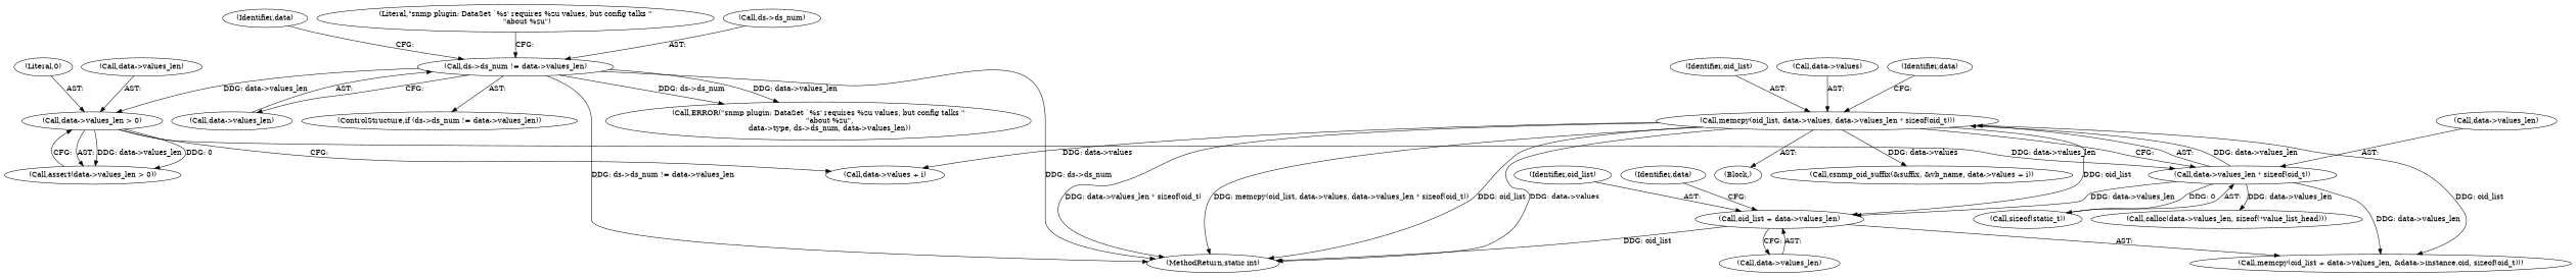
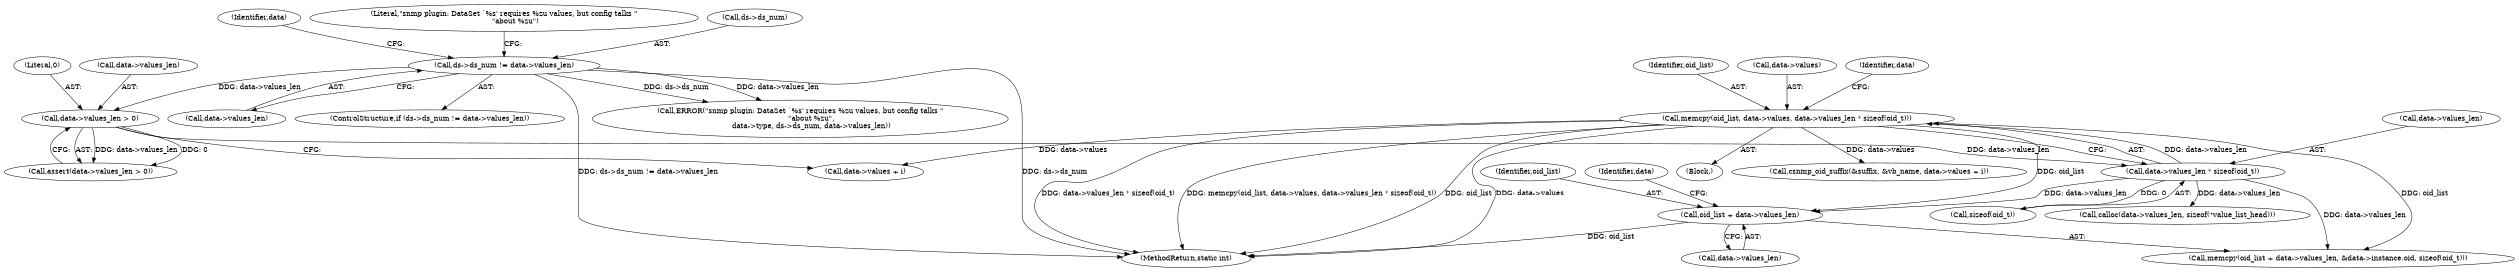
  digraph {
    n1 [label="(Call,oid_list + data->values_len)"]
    n2 [label="(Call,data->values_len)"]
    n3 [label="(Call,memcpy(oid_list + data->values_len, &data->instance.oid, sizeof(oid_t)))"]
    n4 [label="(MethodReturn,static int)"]
    n5 [label="(Call,memcpy(oid_list, data->values, data->values_len * sizeof(oid_t)))"]
    n6 [label="(Call,data->values_len * sizeof(oid_t))"]
    n7 [label="(Block,)"]
    n8 [label="(Call,csnmp_oid_suffix(&suffix, &vb_name, data->values + i))"]
    n9 [label="(Call,data->values + i)"]
-   n10 [label="(Call,sizeof(static_t))"]
+   n10 [label="(Call,sizeof(oid_t))"]
    n11 [label="(Call,calloc(data->values_len, sizeof(*value_list_head)))"]
    n12 [label="(Call,data->values_len > 0)"]
    n13 [label="(Call,assert(data->values_len > 0))"]
    n14 [label="(Literal,0)"]
    n15 [label="(Call,ds->ds_num != data->values_len)"]
    n16 [label="(Call,ERROR(\"snmp plugin: DataSet `%s' requires %zu values, but config talks \"\n          \"about %zu\",\n          data->type, ds->ds_num, data->values_len))"]
    n17 [label="(Call,data->values_len)"]
    n18 [label="(ControlStructure,if (ds->ds_num != data->values_len))"]
    n19 [label="(Identifier,data)"]
    n20 [label="(Literal,\"snmp plugin: DataSet `%s' requires %zu values, but config talks \"\n          \"about %zu\")"]
    n21 [label="(Call,data->values)"]
    n22 [label="(Identifier,data)"]
    n23 [label="(Call,ds->ds_num)"]
    n24 [label="(Identifier,oid_list)"]
    n25 [label="(Call,data->values_len)"]
    n26 [label="(Identifier,oid_list)"]
    n27 [label="(Identifier,data)"]
    n28 [label="(Call,data->values_len)"]
    n1 -> n2 [label="CFG: "]
    n1 -> n3 [label="AST: "]
    n1 -> n4 [label="DDG: oid_list"]
    n2 -> n1 [label="AST: "]
    n5 -> n1 [label="DDG: oid_list"]
    n5 -> n3 [label="DDG: oid_list"]
    n5 -> n4 [label="DDG: data->values"]
    n5 -> n4 [label="DDG: data->values_len * sizeof(oid_t)"]
    n5 -> n4 [label="DDG: memcpy(oid_list, data->values, data->values_len * sizeof(oid_t))"]
    n5 -> n4 [label="DDG: oid_list"]
    n5 -> n6 [label="CFG: "]
    n5 -> n7 [label="AST: "]
    n5 -> n8 [label="DDG: data->values"]
    n5 -> n9 [label="DDG: data->values"]
    n6 -> n1 [label="DDG: data->values_len"]
    n6 -> n3 [label="DDG: data->values_len"]
    n6 -> n5 [label="AST: "]
    n6 -> n5 [label="DDG: data->values_len"]
    n6 -> n10 [label="DDG: 0"]
    n6 -> n11 [label="DDG: data->values_len"]
    n10 -> n6 [label="AST: "]
    n12 -> n6 [label="DDG: data->values_len"]
    n12 -> n9 [label="CFG: "]
    n12 -> n13 [label="AST: "]
    n12 -> n13 [label="DDG: data->values_len"]
    n12 -> n13 [label="DDG: 0"]
    n13 -> n12 [label="CFG: "]
    n14 -> n12 [label="AST: "]
    n15 -> n4 [label="DDG: ds->ds_num != data->values_len"]
    n15 -> n4 [label="DDG: ds->ds_num"]
    n15 -> n12 [label="DDG: data->values_len"]
    n15 -> n16 [label="DDG: ds->ds_num"]
    n15 -> n16 [label="DDG: data->values_len"]
    n15 -> n17 [label="CFG: "]
    n15 -> n18 [label="AST: "]
    n17 -> n15 [label="AST: "]
    n19 -> n15 [label="CFG: "]
    n20 -> n15 [label="CFG: "]
    n21 -> n5 [label="AST: "]
    n22 -> n5 [label="CFG: "]
    n23 -> n15 [label="AST: "]
    n24 -> n5 [label="AST: "]
    n25 -> n6 [label="AST: "]
    n26 -> n1 [label="AST: "]
    n27 -> n1 [label="CFG: "]
    n28 -> n12 [label="AST: "]
  }
